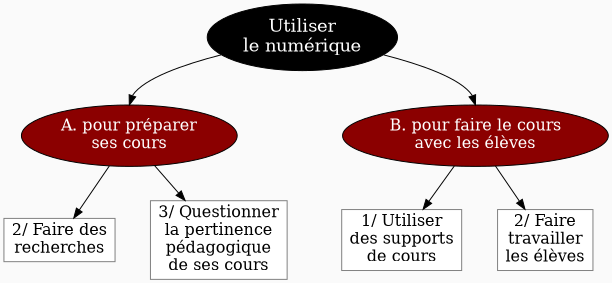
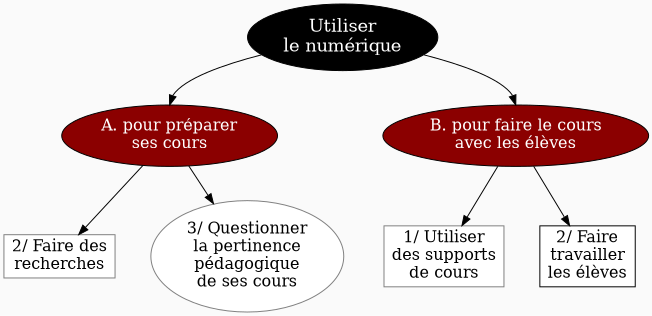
  digraph {
    bgcolor=grey98
    nodesep=0.5
    ranksep=0.1
    splines=curves
    style=filled
    node [fillcolor=white fontcolor=black fontsize=16 style=filled color=grey50 shape=box]
    edge [minlen=4]
    n1 [fillcolor=red4 fontcolor=white label="A. pour préparer\nses cours" color="" shape=""]
    n2 [fillcolor=red4 fontcolor=white label="B. pour faire le cours\navec les élèves" color="" shape=""]
    n3 [label="2/ Faire des\nrecherches"]
-   n4 [label="3/ Questionner\nla pertinence\npédagogique\nde ses cours"]
+   n4 [label="3/ Questionner\nla pertinence\npédagogique\nde ses cours" shape=ellipse]
    n5 [label="1/ Utiliser\ndes supports\nde cours"]
-   n6 [label="2/ Faire\ntravailler\nles élèves"]
+   n6 [color=black label="2/ Faire\ntravailler\nles élèves"]
    n7 [fillcolor=12 fontcolor=white fontsize=18 label="Utiliser\nle numérique" color="" shape=""]
    subgraph sub_1 {
      rank=same
      n1
      n2
    }
    n1 -> n2 [minlen=3 style=invis]
    n1 -> n3
    n1 -> n4
    n2 -> n5
    n2 -> n6
    n7 -> n1 [headport=n]
    n7 -> n2 [headport=n]
  }
